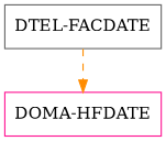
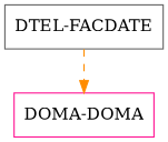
  digraph {
    node [shape=box]
    "DTEL-FACDATE" [color=gray40]
-   "DOMA-HFDATE" [color=deeppink]
+   "DOMA-HFDATE" [color=deeppink label="DOMA-DOMA"]
    "DTEL-FACDATE" -> "DOMA-HFDATE" [color=darkorange style=dashed]
  }
